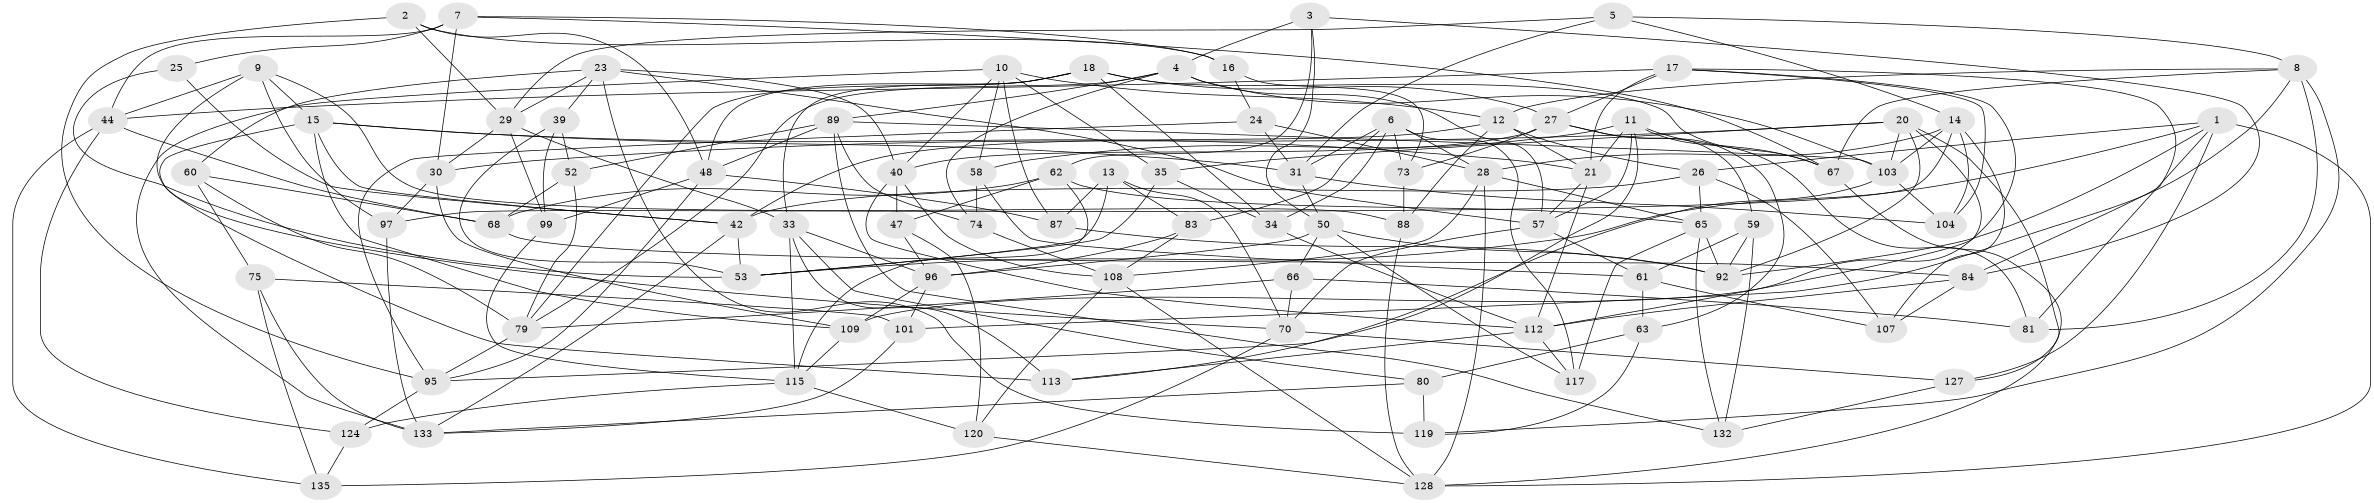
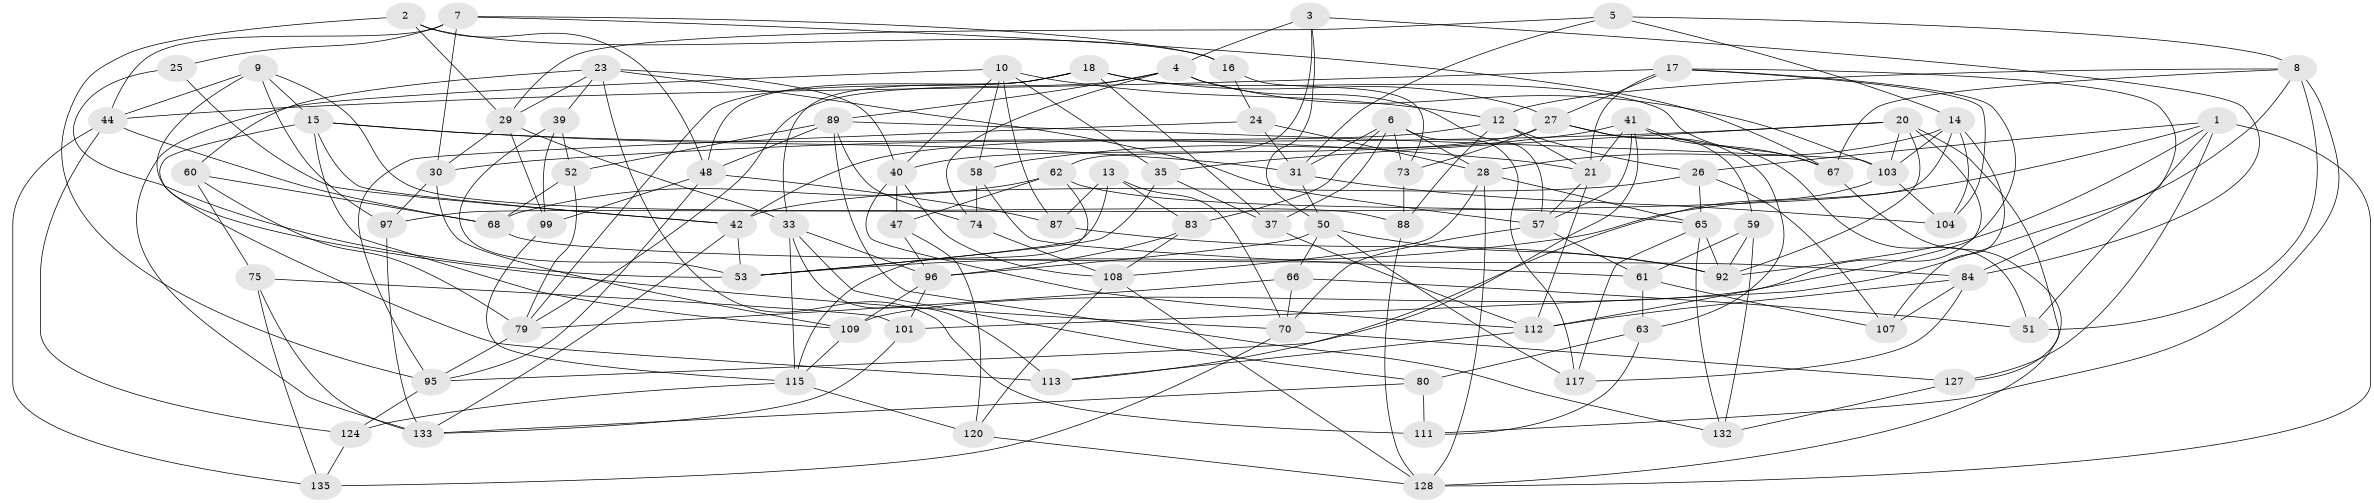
  graph {
    node [color=gray90 style=filled]
    1 [super="+49"]
    26 [super="+90"]
    53 [super="+72"]
-   81
+   81 [label=51]
    92 [super="+102"]
    127
    128 [super="+134"]
    42 [super="+69"]
    107
    65 [super="+126"]
    132
    2
    16
    29 [super="+129"]
    48 [super="+89"]
    95 [super="+98"]
    73
    24
    30 [super="+76"]
    33 [super="+82"]
    99
    87
    124
    4 [super="+55"]
    n25 [label=89 super="+122"]
    57 [super="+85"]
    74
    79 [super="+121"]
    103 [super="+111"]
    3
    n31 [label=62 super="+77"]
    50 [super="+56"]
    84 [super="+130"]
    47
    68 [super="+71"]
    115 [super="+125"]
    117
    96 [super="+100"]
    66
    112 [super="+114"]
    52
    70 [super="+105"]
    61 [super="+123"]
    108 [super="+131"]
    104
    113
    8 [super="+138"]
    67 [super="+93"]
    12 [super="+86"]
    101
-   119
+   119 [label=111]
    5
    14 [super="+64"]
    31 [super="+34"]
    28 [super="+45"]
    97
    6 [super="+78"]
-   37 [label=34]
+   37
    83
    88
    7 [super="+46"]
    25 [super="+36"]
    44 [super="+118"]
    109 [super="+116"]
    135
    21 [super="+54"]
    133 [super="+136"]
    9 [super="+91"]
    15 [super="+62"]
    10 [super="+22"]
    35
    40 [super="+110"]
    58
-   11 [super="+137"]
+   11 [super="+137" label=41]
    13
    17 [super="+106"]
    27 [super="+38"]
    59
    63
    18 [super="+51"]
    80
    20 [super="+94"]
    23 [super="+41"]
    39
    60
    75
    120
    1 -- 26
    1 -- 53
    1 -- 81
    1 -- 92
    1 -- 127
    1 -- 128
    26 -- 42
    26 -- 107
    26 -- 65
    127 -- 132
    42 -- 53
    42 -- 133
    65 -- 92
    65 -- 132
    65 -- 117
    2 -- 16
    2 -- 29
    2 -- 48
    2 -- 95
    16 -- 73
    16 -- 24
    29 -- 30
    29 -- 33
    29 -- 99
    48 -- 95
    48 -- 99
    48 -- 87
    95 -- 124
    73 -- 88
    24 -- 95
    24 -- 31
    24 -- 28
    30 -- 97
    30 -- 109 [weight=2]
    33 -- 115
    33 -- 96
    33 -- 113
    33 -- 80
    99 -- 115
    87 -- 92
    124 -- 135
    4 -- n25
    4 -- 57
    4 -- 74
    4 -- 79
    4 -- 103
    n25 -- 132
    n25 -- 48
    n25 -- 74
    n25 -- 103
    n25 -- 52
    57 -- 70
    57 -- 61
    74 -- 108
    79 -- 95
    103 -- 104
    103 -- 113
    3 -- 4
    3 -- n31
    3 -- 50
    3 -- 84
    n31 -- 65
    n31 -- 47
    n31 -- 68 [weight=2]
    n31 -- 115
    50 -- 92
    50 -- 117
    50 -- 96
    50 -- 66
    84 -- 107
-   112 -- 117
+   84 -- 117
    84 -- 112
    47 -- 96
    47 -- 120
    68 -- 84
    115 -- 124
    115 -- 120
    96 -- 101
    96 -- 109
    66 -- 81
    66 -- 79
    66 -- 70
    112 -- 113
    52 -- 79
    52 -- 68
    70 -- 127
    70 -- 135
    61 -- 107
    61 -- 63
    108 -- 128
    108 -- 120
    8 -- 81
    8 -- 67
    8 -- 12
    8 -- 101
    8 -- 119
    67 -- 128
    12 -- 26
    12 -- 42
    12 -- 88
    12 -- 21
    101 -- 133
    5 -- 29
    5 -- 8
    5 -- 14
    5 -- 31
    14 -- 107
    14 -- 103
    14 -- 104
    14 -- 28
    14 -- 97
    31 -- 50
    31 -- 104
    28 -- 128
    28 -- 65
    28 -- 108
    97 -- 133
    6 -- 73
    6 -- 117
    6 -- 31
    6 -- 28
    6 -- 37
    6 -- 83
    37 -- 112
    83 -- 96
    83 -- 108
    88 -- 128
    7 -- 16
    7 -- 30
    7 -- 67
    7 -- 25 [weight=2]
    7 -- 44
    25 -- 53
    25 -- 42
    44 -- 124
    44 -- 68
    44 -- 135
    109 -- 115
    21 -- 57
    21 -- 112
    9 -- 70
    9 -- 97
    9 -- 88
    9 -- 44
    9 -- 15
    15 -- 42
    15 -- 113
    15 -- 31
    15 -- 109
    15 -- 21
    10 -- 87
    10 -- 12
    10 -- 133
    10 -- 35
    10 -- 40
    10 -- 58
    35 -- 53
    35 -- 37
    40 -- 47
    40 -- 112
    40 -- 108
    58 -- 74
    58 -- 61
    11 -- 81
    11 -- 95
    11 -- 57
    11 -- 67
    11 -- 21
    11 -- 58
    13 -- 53
    13 -- 87
    13 -- 70
    13 -- 83
    17 -- 84
    17 -- 104
    17 -- 44
    17 -- 109
    17 -- 21
    17 -- 27
    27 -- 73
    27 -- 40
    27 -- 59
    27 -- 63
    59 -- 92
    59 -- 132
    59 -- 61
    63 -- 119
    63 -- 80
    18 -- 48
    18 -- 33
    18 -- 79
    18 -- 67
    18 -- 37
    18 -- 27
    80 -- 119
    80 -- 133
    20 -- 92
    20 -- 127
    20 -- 30
    20 -- 103
    20 -- 112
    20 -- 35
    23 -- 29
    23 -- 57
    23 -- 119
    23 -- 40
    23 -- 39
    23 -- 60
    39 -- 53
    39 -- 99
    39 -- 52
    60 -- 79
    60 -- 68
    60 -- 75
    75 -- 101
    75 -- 135
    75 -- 133
    120 -- 128
  }
